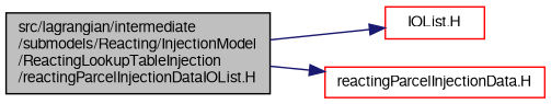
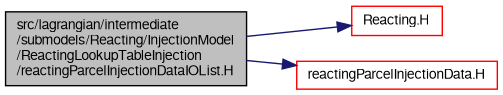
  digraph {
    rankdir=LR
    node [color=red fontname=FreeSans fontsize=10 shape=record]
    edge [color=midnightblue fontname=FreeSans fontsize=10 labelfontname=FreeSans labelfontsize=10 style=solid]
    n1 [color=black fillcolor=grey75 fontcolor=black height=0.2 label="src/lagrangian/intermediate\l/submodels/Reacting/InjectionModel\l/ReactingLookupTableInjection\l/reactingParcelInjectionDataIOList.H" style=filled width=0.4]
-   n2 [height=0.2 label="IOList.H" width=0.4]
+   n2 [height=0.2 label="Reacting.H" width=0.4]
    n3 [height=0.2 label="reactingParcelInjectionData.H" width=0.4]
    n1 -> n2
    n1 -> n3
  }
